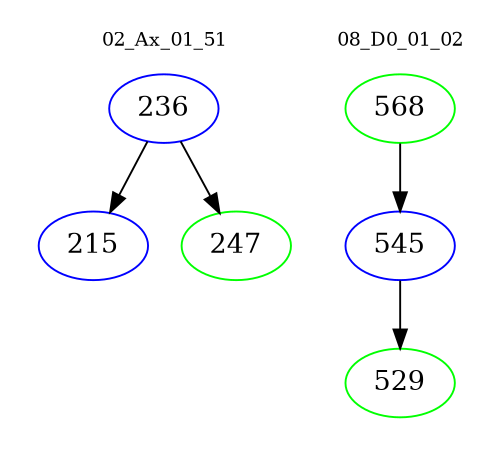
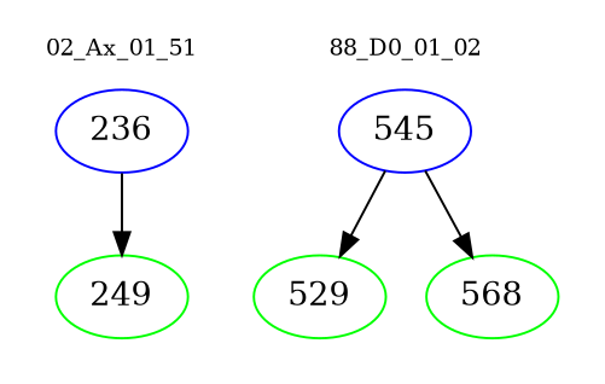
  digraph {
    node [color=blue]
    edge [color=black]
    n1 [label=236]
-   n2 [label=215]
-   n3 [color=green label=247]
+   n3 [color=green label=249]
    n4 [label=545]
    n5 [color=green label=529]
    n6 [color=green label=568]
    subgraph cluster_1 {
      color=white
      fontsize=10
      label="02_Ax_01_51"
      n1
-     n2
      n3
    }
    subgraph cluster_2 {
      color=white
      fontsize=10
-     label="08_D0_01_02"
+     label="88_D0_01_02"
      n4
      n5
      n6
    }
-   n1 -> n2
    n1 -> n3
    n4 -> n5
-   n6 -> n4
+   n4 -> n6
  }
